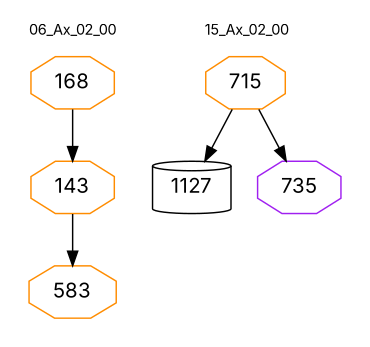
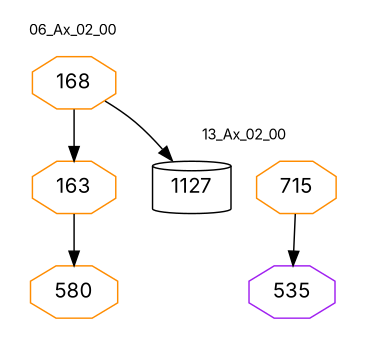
  digraph {
    fontname=Inter
    node [color=darkorange fontname=Inter shape=octagon]
    edge [color=black fontname=Inter]
-   n1 [label=143]
-   n2 [label=583]
+   n1 [label=163]
+   n2 [label=580]
    n3 [label=168]
    n4 [label=715]
    n5 [color=black label=1127 shape=cylinder]
-   n6 [color=purple label=735]
+   n6 [color=purple label=535]
    subgraph cluster_1 {
      color=white
      fontsize=10
      label="06_Ax_02_00"
      n1
      n2
      n3
    }
    subgraph cluster_2 {
      color=white
      fontsize=10
-     label="15_Ax_02_00"
+     label="13_Ax_02_00"
      n4
      n5
      n6
    }
    n1 -> n2
    n3 -> n1
-   n4 -> n5
+   n3 -> n5
    n4 -> n6
  }
